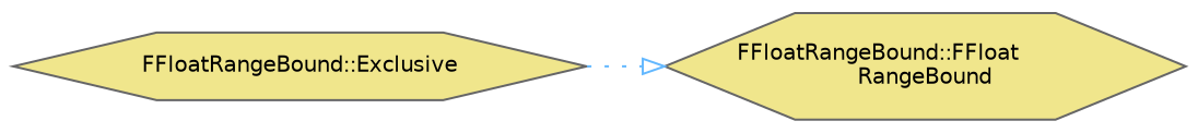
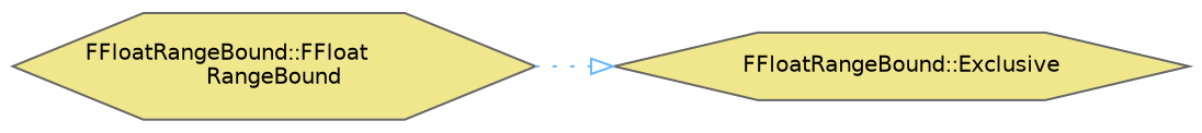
  digraph {
    rankdir=LR
    node [fillcolor=khaki fontname=Helvetica fontsize=10 shape=hexagon style=filled]
    n1 [color=gray40 fontcolor=black height=0.2 label="FFloatRangeBound::Exclusive" width=0.4]
    n2 [color=grey40 height=0.2 label="FFloatRangeBound::FFloat\lRangeBound" width=0.4]
-   n1 -> n2 [color=steelblue1 fontname=Helvetica fontsize=10 labelfontname=Helvetica labelfontsize=10 style=dotted arrowhead=onormal]
+   n2 -> n1 [color=steelblue1 fontname=Helvetica fontsize=10 labelfontname=Helvetica labelfontsize=10 style=dotted arrowhead=onormal]
  }
